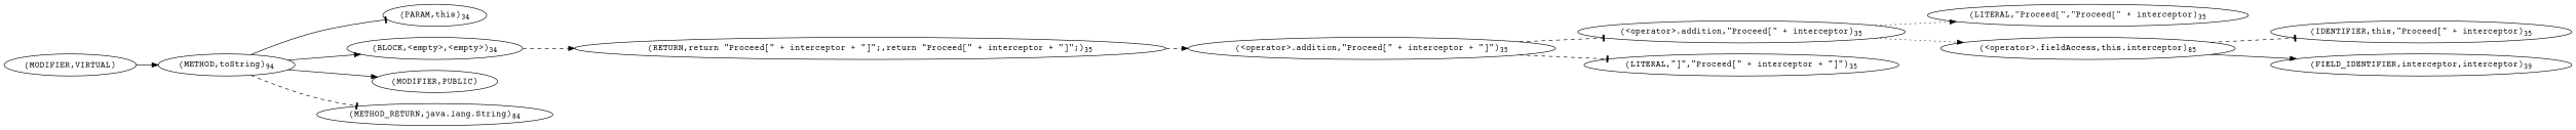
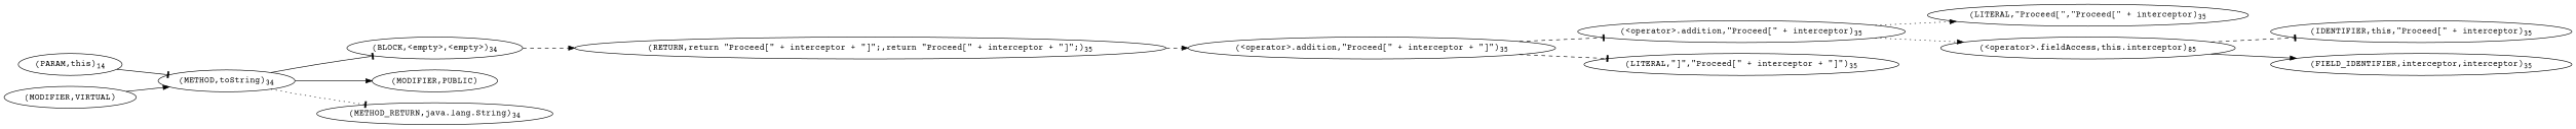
  digraph {
    fontname="Courier Prime"
    rankdir=LR
    node [fontname="Courier Prime"]
    edge [arrowhead=normal fontname="Courier Prime" style=dashed]
-   n1 [label=<(METHOD,toString)<SUB>94</SUB>>]
-   n2 [label=<(PARAM,this)<SUB>34</SUB>>]
+   n1 [label=<(METHOD,toString)<SUB>34</SUB>>]
+   n2 [label=<(PARAM,this)<SUB>14</SUB>>]
    n3 [label=<(BLOCK,&lt;empty&gt;,&lt;empty&gt;)<SUB>34</SUB>>]
    n4 [label=<(MODIFIER,PUBLIC)>]
-   n5 [label=<(METHOD_RETURN,java.lang.String)<SUB>84</SUB>>]
+   n5 [label=<(METHOD_RETURN,java.lang.String)<SUB>34</SUB>>]
    n6 [label=<(RETURN,return &quot;Proceed[&quot; + interceptor + &quot;]&quot;;,return &quot;Proceed[&quot; + interceptor + &quot;]&quot;;)<SUB>35</SUB>>]
    n7 [label=<(MODIFIER,VIRTUAL)>]
    n8 [label=<(&lt;operator&gt;.addition,&quot;Proceed[&quot; + interceptor + &quot;]&quot;)<SUB>35</SUB>>]
    n9 [label=<(&lt;operator&gt;.addition,&quot;Proceed[&quot; + interceptor)<SUB>35</SUB>>]
    n10 [label=<(LITERAL,&quot;]&quot;,&quot;Proceed[&quot; + interceptor + &quot;]&quot;)<SUB>35</SUB>>]
    n11 [label=<(LITERAL,&quot;Proceed[&quot;,&quot;Proceed[&quot; + interceptor)<SUB>35</SUB>>]
    n12 [label=<(&lt;operator&gt;.fieldAccess,this.interceptor)<SUB>85</SUB>>]
    n13 [label=<(IDENTIFIER,this,&quot;Proceed[&quot; + interceptor)<SUB>35</SUB>>]
-   n14 [label=<(FIELD_IDENTIFIER,interceptor,interceptor)<SUB>39</SUB>>]
-   n1 -> n2 [arrowhead=tee style=solid]
-   n1 -> n3 [style=solid]
+   n14 [label=<(FIELD_IDENTIFIER,interceptor,interceptor)<SUB>35</SUB>>]
+   n2 -> n1 [arrowhead=tee style=solid]
+   n1 -> n3 [arrowhead=tee style=solid]
    n1 -> n4 [style=solid]
-   n1 -> n5 [arrowhead=tee]
+   n1 -> n5 [arrowhead=tee style=dotted]
    n3 -> n6
    n6 -> n8
    n7 -> n1 [style=solid]
    n8 -> n9 [arrowhead=tee]
    n8 -> n10 [arrowhead=tee]
    n9 -> n11 [style=dotted]
    n9 -> n12 [style=dotted]
    n12 -> n13 [arrowhead=tee]
    n12 -> n14 [style=solid]
  }
